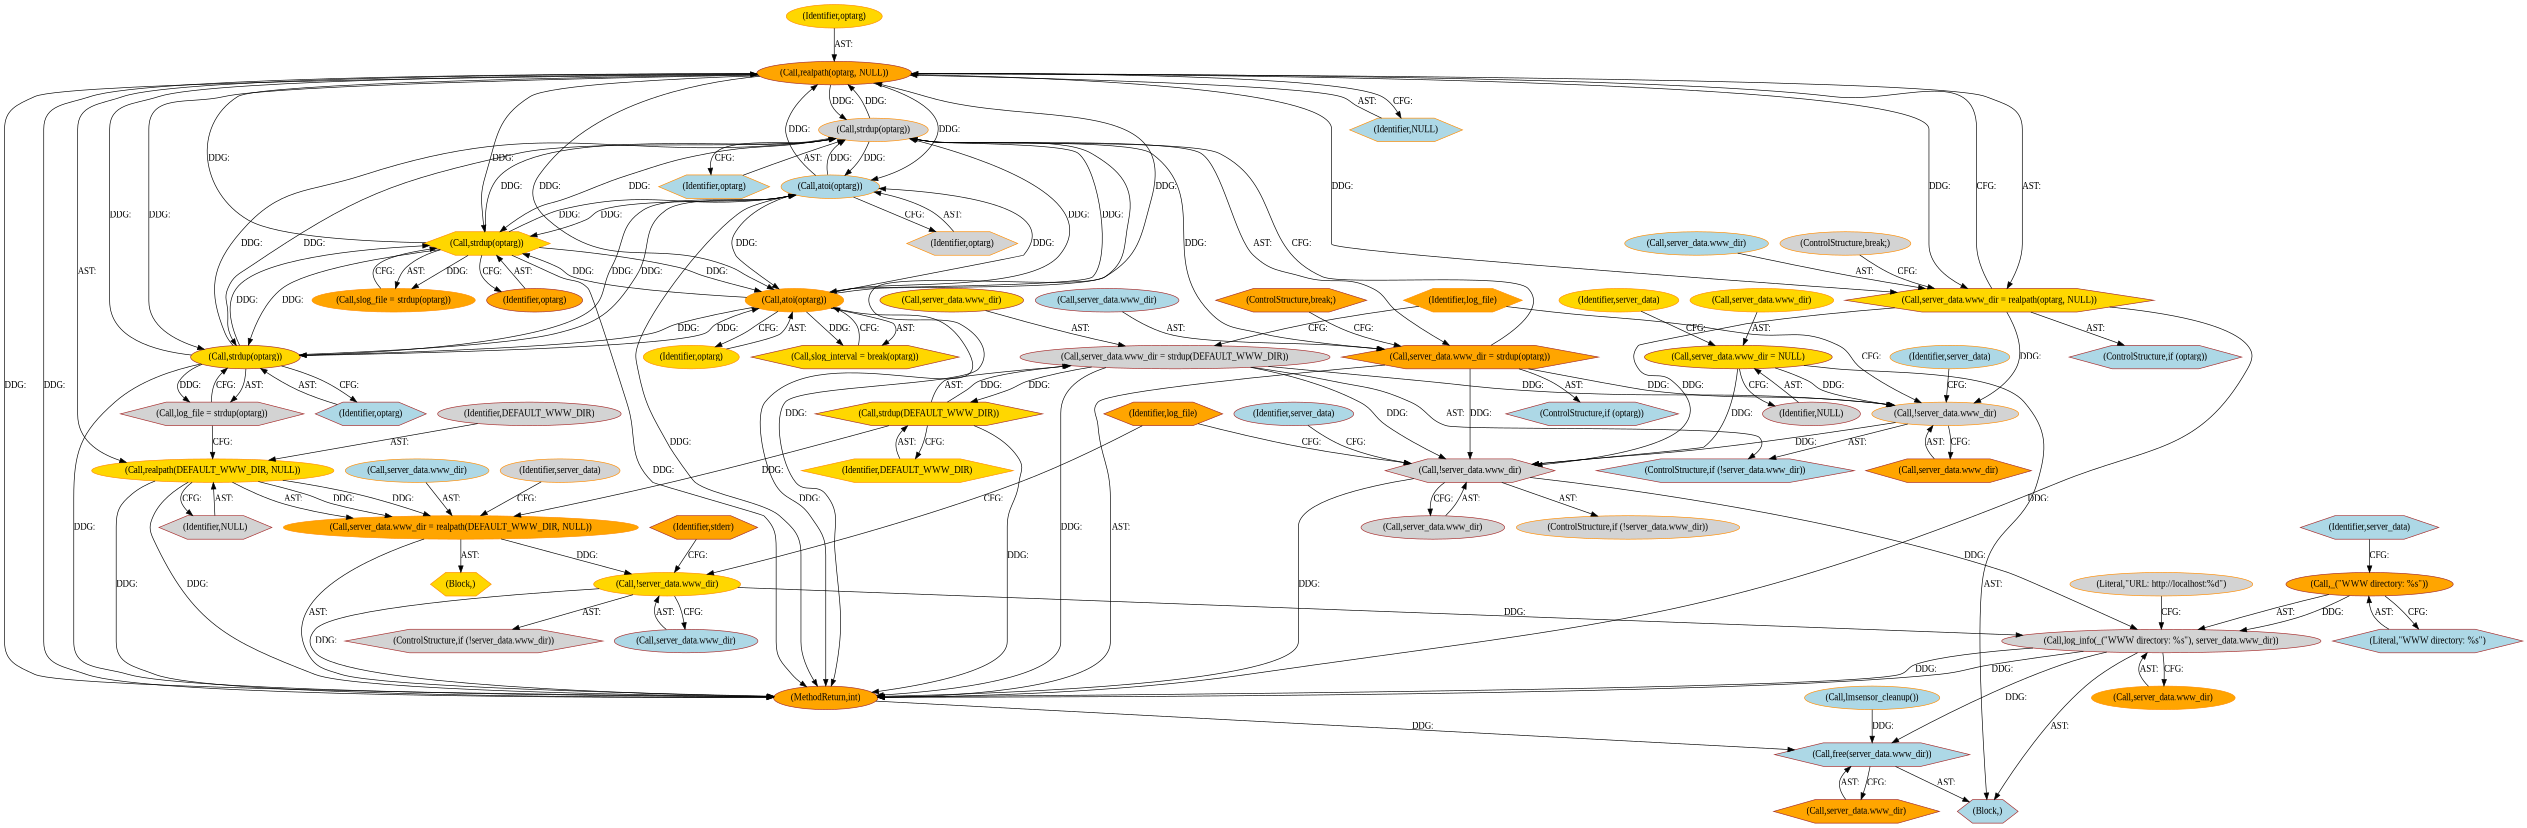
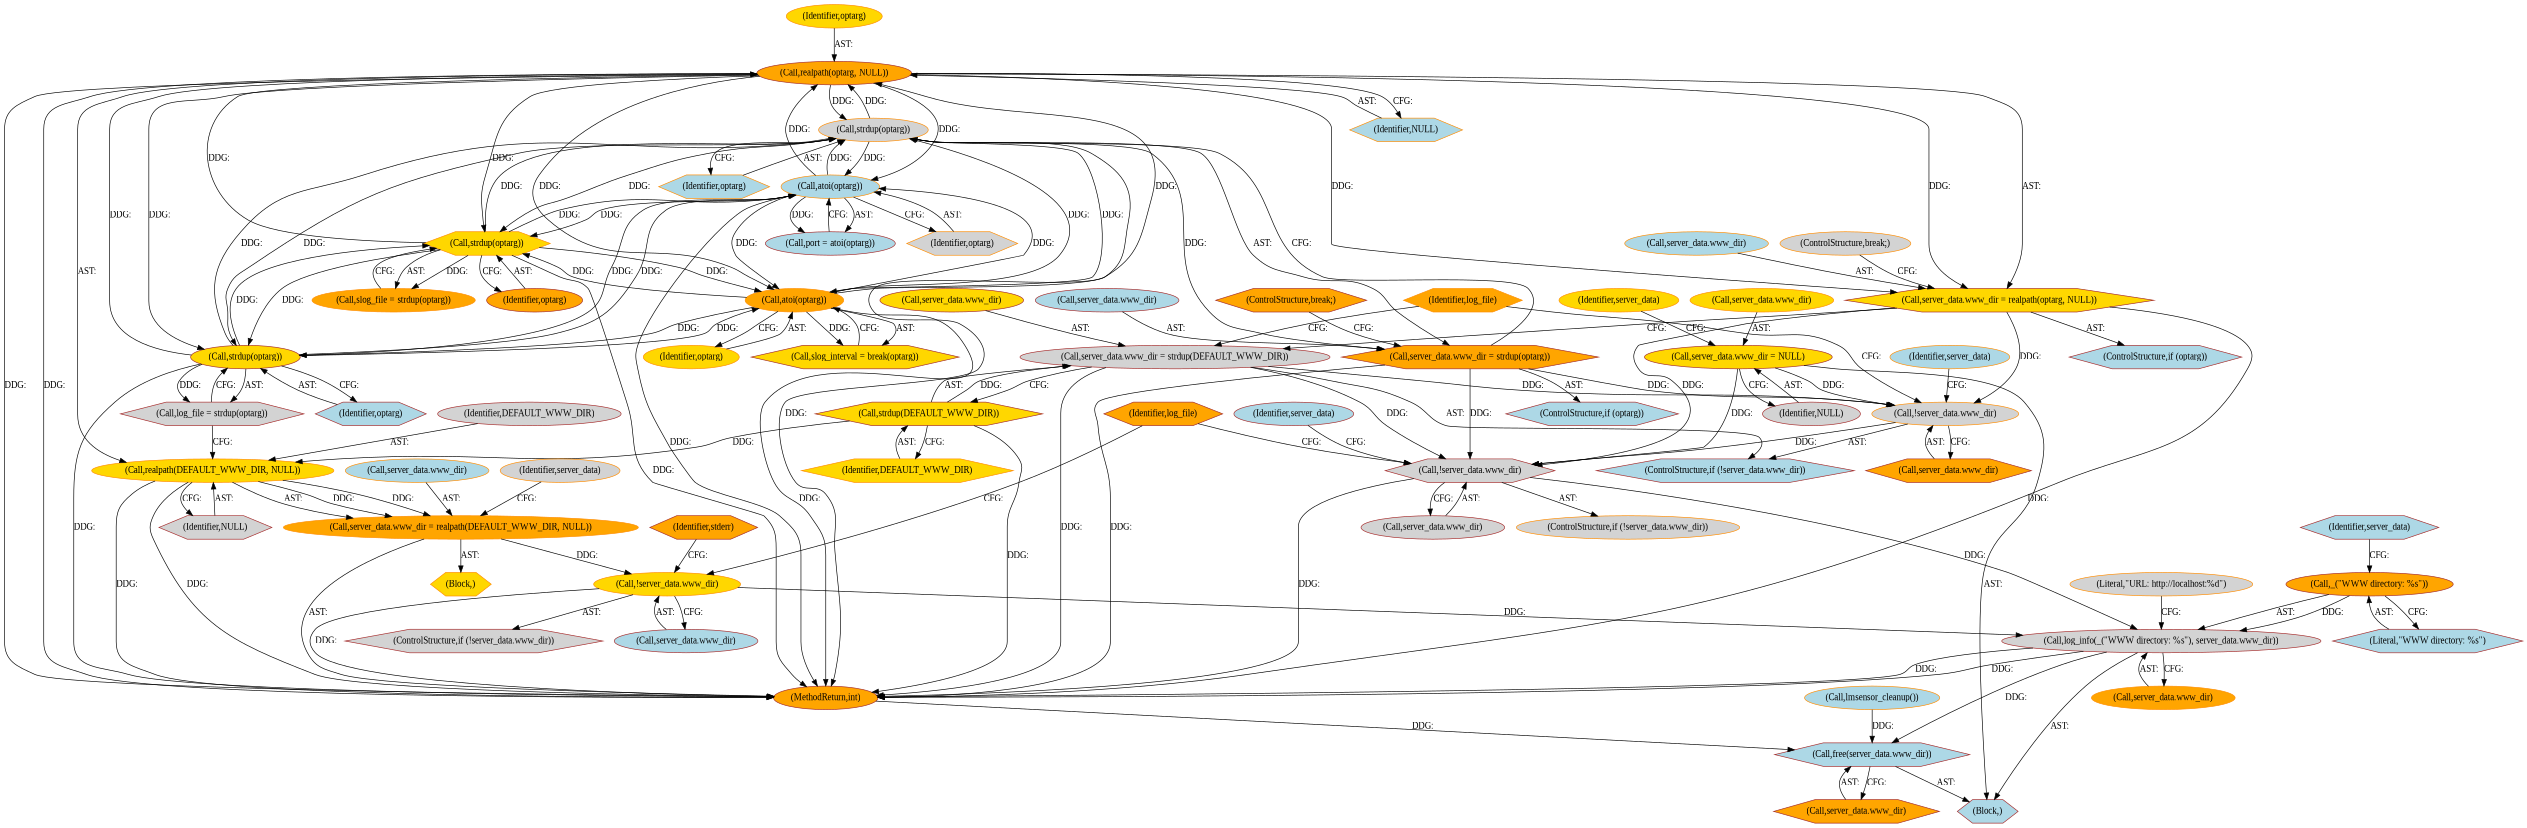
  digraph {
    fontname="Liberation Serif"
    node [color=brown fillcolor=lightblue fontname="Liberation Serif" shape=ellipse style=filled]
    edge [fontname="Liberation Serif"]
    n1 [label="(Call,free(server_data.www_dir))" shape=hexagon]
    n2 [label="(Block,)" shape=hexagon]
    n3 [fillcolor=orange label="(Call,server_data.www_dir)" shape=hexagon]
    n4 [fillcolor=orange label="(MethodReturn,int)"]
    n5 [fillcolor=lightgrey label="(Call,log_info(_(\"WWW directory: %s\"), server_data.www_dir))"]
    n6 [color=darkorange fillcolor=orange label="(Call,server_data.www_dir)"]
    n7 [fillcolor=orange label="(Call,_(\"WWW directory: %s\"))"]
    n8 [label="(Literal,\"WWW directory: %s\")" shape=hexagon]
    n9 [fillcolor=lightgrey label="(Call,!server_data.www_dir)" shape=hexagon]
    n10 [fillcolor=lightgrey label="(Call,server_data.www_dir)"]
    n11 [color=darkorange fillcolor=lightgrey label="(ControlStructure,if (!server_data.www_dir))"]
    n12 [color=darkorange fillcolor=lightgrey label="(Call,!server_data.www_dir)"]
    n13 [label="(ControlStructure,if (!server_data.www_dir))" shape=hexagon]
    n14 [fillcolor=orange label="(Call,server_data.www_dir)" shape=hexagon]
    n15 [fillcolor=orange label="(Call,server_data.www_dir = strdup(optarg))" shape=hexagon]
    n16 [color=darkorange fillcolor=lightgrey label="(Call,strdup(optarg))"]
    n17 [label="(ControlStructure,if (optarg))" shape=hexagon]
    n18 [color=darkorange label="(Call,atoi(optarg))"]
    n19 [color=darkorange fillcolor=gold label="(Call,strdup(optarg))" shape=hexagon]
    n20 [fillcolor=orange label="(Call,realpath(optarg, NULL))"]
    n21 [fillcolor=gold label="(Call,strdup(optarg))"]
    n22 [color=darkorange fillcolor=orange label="(Call,atoi(optarg))"]
    n23 [color=darkorange label="(Identifier,optarg)" shape=hexagon]
+   n24 [label="(Call,port = atoi(optarg))"]
    n25 [color=darkorange fillcolor=lightgrey label="(Identifier,optarg)" shape=hexagon]
    n26 [fillcolor=orange label="(Identifier,optarg)"]
    n27 [color=darkorange fillcolor=orange label="(Call,slog_file = strdup(optarg))"]
    n28 [fillcolor=gold label="(Call,server_data.www_dir = realpath(optarg, NULL))" shape=hexagon]
    n29 [color=darkorange fillcolor=gold label="(Call,realpath(DEFAULT_WWW_DIR, NULL))"]
    n30 [color=darkorange label="(Identifier,NULL)" shape=hexagon]
    n31 [fillcolor=lightgrey label="(Call,log_file = strdup(optarg))" shape=hexagon]
    n32 [label="(Identifier,optarg)" shape=hexagon]
    n33 [fillcolor=gold label="(Call,slog_interval = break(optarg))" shape=hexagon]
    n34 [color=darkorange fillcolor=gold label="(Identifier,optarg)"]
    n35 [label="(ControlStructure,if (optarg))" shape=hexagon]
    n36 [color=darkorange fillcolor=orange label="(Call,server_data.www_dir = realpath(DEFAULT_WWW_DIR, NULL))"]
    n37 [fillcolor=lightgrey label="(Identifier,NULL)" shape=hexagon]
    n38 [fillcolor=gold label="(Call,server_data.www_dir = NULL)"]
    n39 [fillcolor=lightgrey label="(Identifier,NULL)"]
    n40 [fillcolor=lightgrey label="(Call,server_data.www_dir = strdup(DEFAULT_WWW_DIR))"]
    n41 [fillcolor=gold label="(Call,strdup(DEFAULT_WWW_DIR))" shape=hexagon]
    n42 [color=darkorange fillcolor=gold label="(Identifier,DEFAULT_WWW_DIR)" shape=hexagon]
    n43 [color=darkorange fillcolor=gold label="(Call,!server_data.www_dir)"]
    n44 [label="(Call,server_data.www_dir)"]
    n45 [fillcolor=lightgrey label="(ControlStructure,if (!server_data.www_dir))" shape=hexagon]
    n46 [color=darkorange fillcolor=gold label="(Block,)" shape=hexagon]
    n47 [color=darkorange fillcolor=orange label="(Identifier,log_file)" shape=hexagon]
    n48 [label="(Call,server_data.www_dir)"]
    n49 [color=darkorange label="(Call,server_data.www_dir)"]
    n50 [fillcolor=orange label="(Identifier,log_file)" shape=hexagon]
    n51 [color=darkorange fillcolor=gold label="(Call,server_data.www_dir)"]
    n52 [color=darkorange label="(Identifier,server_data)"]
    n53 [color=darkorange label="(Call,lmsensor_cleanup())"]
    n54 [label="(Identifier,server_data)"]
    n55 [fillcolor=orange label="(ControlStructure,break;)" shape=hexagon]
    n56 [color=darkorange fillcolor=lightgrey label="(ControlStructure,break;)"]
    n57 [color=darkorange fillcolor=lightgrey label="(Identifier,server_data)"]
    n58 [fillcolor=orange label="(Identifier,stderr)" shape=hexagon]
    n59 [color=darkorange fillcolor=gold label="(Identifier,server_data)"]
    n60 [fillcolor=lightgrey label="(Identifier,DEFAULT_WWW_DIR)"]
    n61 [color=darkorange fillcolor=gold label="(Identifier,optarg)"]
    n62 [label="(Identifier,server_data)" shape=hexagon]
    n63 [fillcolor=gold label="(Call,server_data.www_dir)"]
    n64 [color=darkorange fillcolor=lightgrey label="(Literal,\"URL: http://localhost:%d\")"]
    n65 [color=darkorange label="(Call,server_data.www_dir)"]
    n1 -> n2 [label="AST: "]
    n1 -> n3 [label="CFG: "]
    n3 -> n1 [label="AST: "]
    n4 -> n1 [label="DDG: "]
    n5 -> n1 [label="DDG: "]
    n5 -> n2 [label="AST: "]
    n5 -> n4 [label="DDG: "]
    n5 -> n4 [label="DDG: "]
    n5 -> n6 [label="CFG: "]
    n6 -> n5 [label="AST: "]
    n7 -> n5 [label="AST: "]
    n7 -> n5 [label="DDG: "]
    n7 -> n8 [label="CFG: "]
    n8 -> n7 [label="AST: "]
    n9 -> n4 [label="DDG: "]
    n9 -> n5 [label="DDG: "]
    n9 -> n10 [label="CFG: "]
    n9 -> n11 [label="AST: "]
    n10 -> n9 [label="AST: "]
    n12 -> n9 [label="DDG: "]
    n12 -> n13 [label="AST: "]
    n12 -> n14 [label="CFG: "]
    n14 -> n12 [label="AST: "]
-   n15 -> n4 [label="AST: "]
+   n15 -> n4 [label="DDG: "]
    n15 -> n9 [label="DDG: "]
    n15 -> n12 [label="DDG: "]
    n15 -> n16 [label="CFG: "]
    n15 -> n17 [label="AST: "]
    n16 -> n4 [label="DDG: "]
    n16 -> n15 [label="AST: "]
    n16 -> n15 [label="DDG: "]
    n16 -> n18 [label="DDG: "]
    n16 -> n19 [label="DDG: "]
    n16 -> n20 [label="DDG: "]
    n16 -> n21 [label="DDG: "]
    n16 -> n22 [label="DDG: "]
    n16 -> n23 [label="CFG: "]
    n18 -> n4 [label="DDG: "]
    n18 -> n16 [label="DDG: "]
    n18 -> n19 [label="DDG: "]
    n18 -> n20 [label="DDG: "]
    n18 -> n21 [label="DDG: "]
    n18 -> n22 [label="DDG: "]
+   n18 -> n24 [label="AST: "]
+   n18 -> n24 [label="DDG: "]
    n18 -> n25 [label="CFG: "]
    n19 -> n4 [label="DDG: "]
    n19 -> n16 [label="DDG: "]
    n19 -> n18 [label="DDG: "]
    n19 -> n20 [label="DDG: "]
    n19 -> n21 [label="DDG: "]
    n19 -> n22 [label="DDG: "]
    n19 -> n26 [label="CFG: "]
    n19 -> n27 [label="AST: "]
    n19 -> n27 [label="DDG: "]
    n20 -> n4 [label="DDG: "]
    n20 -> n4 [label="DDG: "]
    n20 -> n16 [label="DDG: "]
    n20 -> n18 [label="DDG: "]
    n20 -> n19 [label="DDG: "]
    n20 -> n21 [label="DDG: "]
    n20 -> n22 [label="DDG: "]
    n20 -> n28 [label="AST: "]
    n20 -> n28 [label="DDG: "]
    n20 -> n28 [label="DDG: "]
    n20 -> n29 [label="AST: "]
    n20 -> n30 [label="CFG: "]
    n21 -> n4 [label="DDG: "]
    n21 -> n16 [label="DDG: "]
    n21 -> n18 [label="DDG: "]
    n21 -> n19 [label="DDG: "]
    n21 -> n20 [label="DDG: "]
    n21 -> n22 [label="DDG: "]
    n21 -> n31 [label="AST: "]
    n21 -> n31 [label="DDG: "]
    n21 -> n32 [label="CFG: "]
    n22 -> n4 [label="DDG: "]
    n22 -> n16 [label="DDG: "]
    n22 -> n18 [label="DDG: "]
    n22 -> n19 [label="DDG: "]
    n22 -> n20 [label="DDG: "]
    n22 -> n21 [label="DDG: "]
    n22 -> n33 [label="AST: "]
    n22 -> n33 [label="DDG: "]
    n22 -> n34 [label="CFG: "]
    n23 -> n16 [label="AST: "]
+   n24 -> n18 [label="CFG: "]
    n25 -> n18 [label="AST: "]
    n26 -> n19 [label="AST: "]
    n27 -> n19 [label="CFG: "]
    n28 -> n4 [label="DDG: "]
    n28 -> n9 [label="DDG: "]
    n28 -> n12 [label="DDG: "]
-   n28 -> n20 [label="CFG: "]
+   n28 -> n40 [label="CFG: "]
    n28 -> n35 [label="AST: "]
    n29 -> n4 [label="DDG: "]
    n29 -> n4 [label="DDG: "]
    n29 -> n36 [label="AST: "]
    n29 -> n36 [label="DDG: "]
    n29 -> n36 [label="DDG: "]
    n29 -> n37 [label="CFG: "]
    n30 -> n20 [label="AST: "]
    n31 -> n21 [label="CFG: "]
    n31 -> n29 [label="CFG: "]
    n32 -> n21 [label="AST: "]
    n33 -> n22 [label="CFG: "]
    n34 -> n22 [label="AST: "]
    n36 -> n4 [label="AST: "]
    n36 -> n43 [label="DDG: "]
    n36 -> n46 [label="AST: "]
    n37 -> n29 [label="AST: "]
    n38 -> n2 [label="AST: "]
    n38 -> n9 [label="DDG: "]
    n38 -> n12 [label="DDG: "]
    n38 -> n39 [label="CFG: "]
    n39 -> n38 [label="AST: "]
    n40 -> n4 [label="DDG: "]
    n40 -> n9 [label="DDG: "]
    n40 -> n12 [label="DDG: "]
    n40 -> n13 [label="AST: "]
-   n40 -> n41 [label="DDG: "]
+   n40 -> n41 [label="CFG: "]
    n41 -> n4 [label="DDG: "]
-   n41 -> n36 [label="DDG: "]
+   n41 -> n29 [label="DDG: "]
    n41 -> n40 [label="AST: "]
    n41 -> n40 [label="DDG: "]
    n41 -> n42 [label="CFG: "]
    n42 -> n41 [label="AST: "]
    n43 -> n4 [label="DDG: "]
    n43 -> n5 [label="DDG: "]
    n43 -> n44 [label="CFG: "]
    n43 -> n45 [label="AST: "]
    n44 -> n43 [label="AST: "]
    n47 -> n12 [label="CFG: "]
    n47 -> n40 [label="CFG: "]
    n48 -> n15 [label="AST: "]
    n49 -> n28 [label="AST: "]
    n50 -> n9 [label="CFG: "]
    n50 -> n43 [label="CFG: "]
    n51 -> n38 [label="AST: "]
    n52 -> n12 [label="CFG: "]
    n53 -> n1 [label="DDG: "]
    n54 -> n9 [label="CFG: "]
    n55 -> n15 [label="CFG: "]
    n56 -> n28 [label="CFG: "]
    n57 -> n36 [label="CFG: "]
    n58 -> n43 [label="CFG: "]
    n59 -> n38 [label="CFG: "]
    n60 -> n29 [label="AST: "]
    n61 -> n20 [label="AST: "]
    n62 -> n7 [label="CFG: "]
    n63 -> n40 [label="AST: "]
    n64 -> n5 [label="CFG: "]
    n65 -> n36 [label="AST: "]
  }
